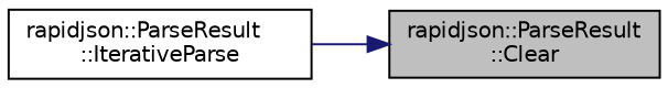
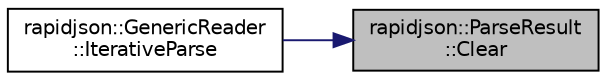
  digraph {
    rankdir=RL
    node [color=black fontname=Helvetica fontsize=10 shape=record style=filled]
    n1 [fillcolor=grey75 fontcolor=black height=0.2 label="rapidjson::ParseResult\l::Clear" width=0.4]
-   n2 [fillcolor=white height=0.2 label="rapidjson::ParseResult\l::IterativeParse" width=0.4]
+   n2 [fillcolor=white height=0.2 label="rapidjson::GenericReader\l::IterativeParse" width=0.4]
    n1 -> n2 [color=midnightblue dir=back fontname=Helvetica fontsize=10 labelfontname=Helvetica labelfontsize=10 style=solid]
  }
